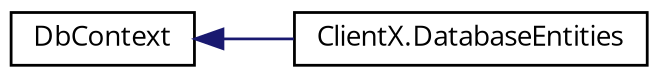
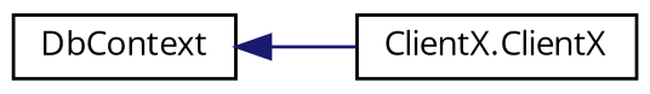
  digraph {
    rankdir=LR
    fontname="Open Sans"
    node [color=black fillcolor=white fontname="Open Sans" fontsize=10 shape=record style=filled]
    n1 [height=0.2 label=DbContext width=0.4]
-   n2 [height=0.2 label="ClientX.DatabaseEntities" width=0.4]
+   n2 [height=0.2 label="ClientX.ClientX" width=0.4]
    n1 -> n2 [color=midnightblue dir=back fontname="Open Sans" fontsize=10 labelfontname=Helvetica labelfontsize=10 style=solid]
  }
